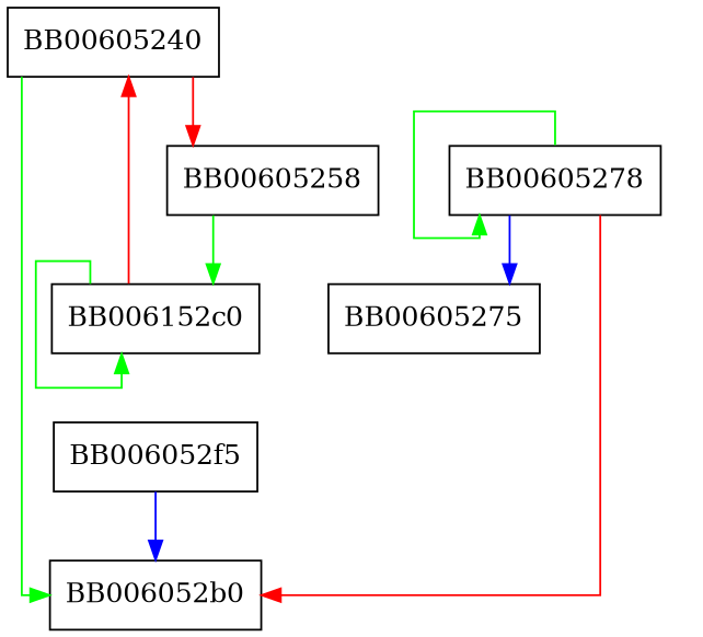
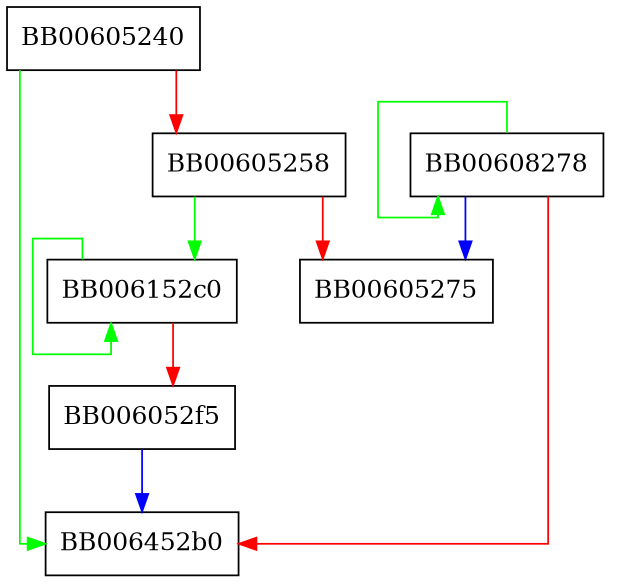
  digraph {
    splines=ortho
    node [shape=box]
    edge [color=green]
    BB00605240
-   BB006052b0
+   BB006052b0 [label=BB006452b0]
    BB00605258
    n4 [label=BB006152c0]
    BB00605275
    BB006052f5
-   BB00605278
+   BB00605278 [label=BB00608278]
    BB00605240 -> BB006052b0
    BB00605240 -> BB00605258 [color=red]
    BB00605258 -> n4
+   BB00605258 -> BB00605275 [color=red]
    n4 -> n4
-   n4 -> BB00605240 [color=red]
+   n4 -> BB006052f5 [color=red]
    BB006052f5 -> BB006052b0 [color=blue]
    BB00605278 -> BB006052b0 [color=red]
    BB00605278 -> BB00605275 [color=blue]
    BB00605278 -> BB00605278
  }
